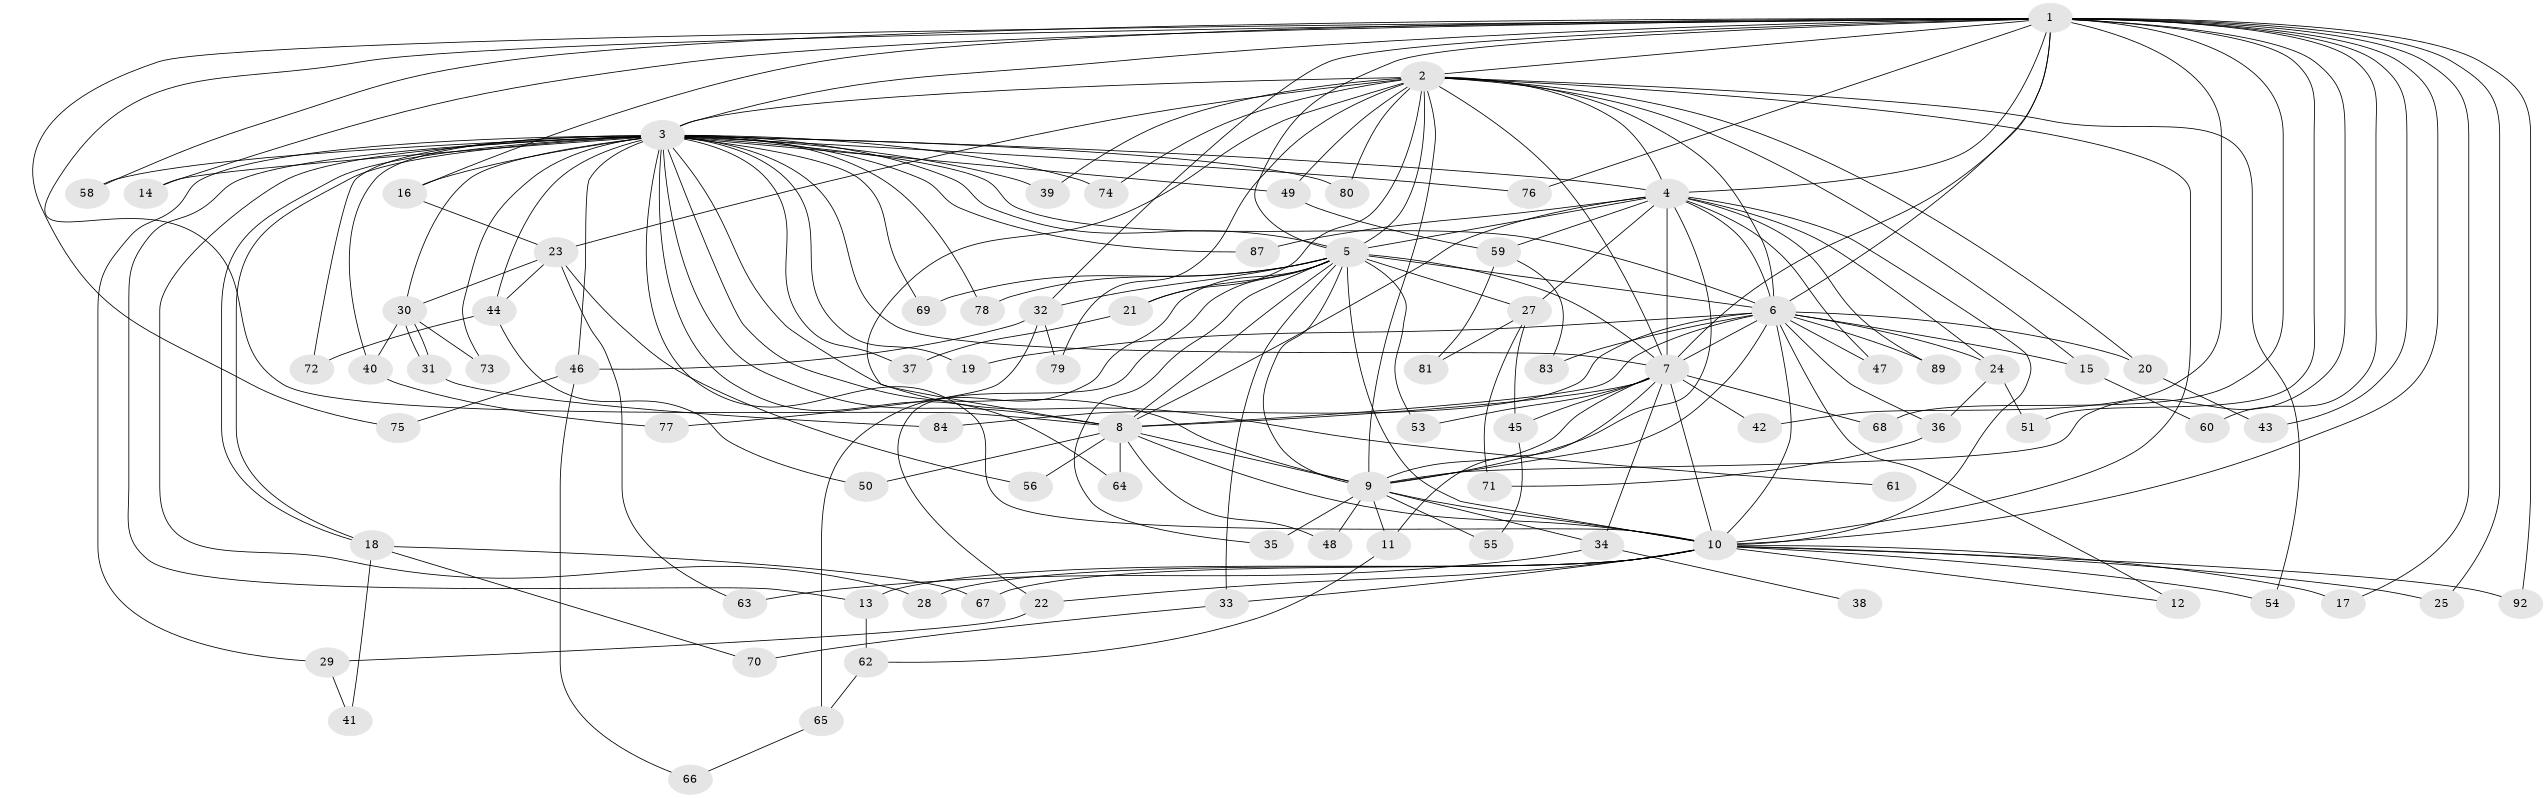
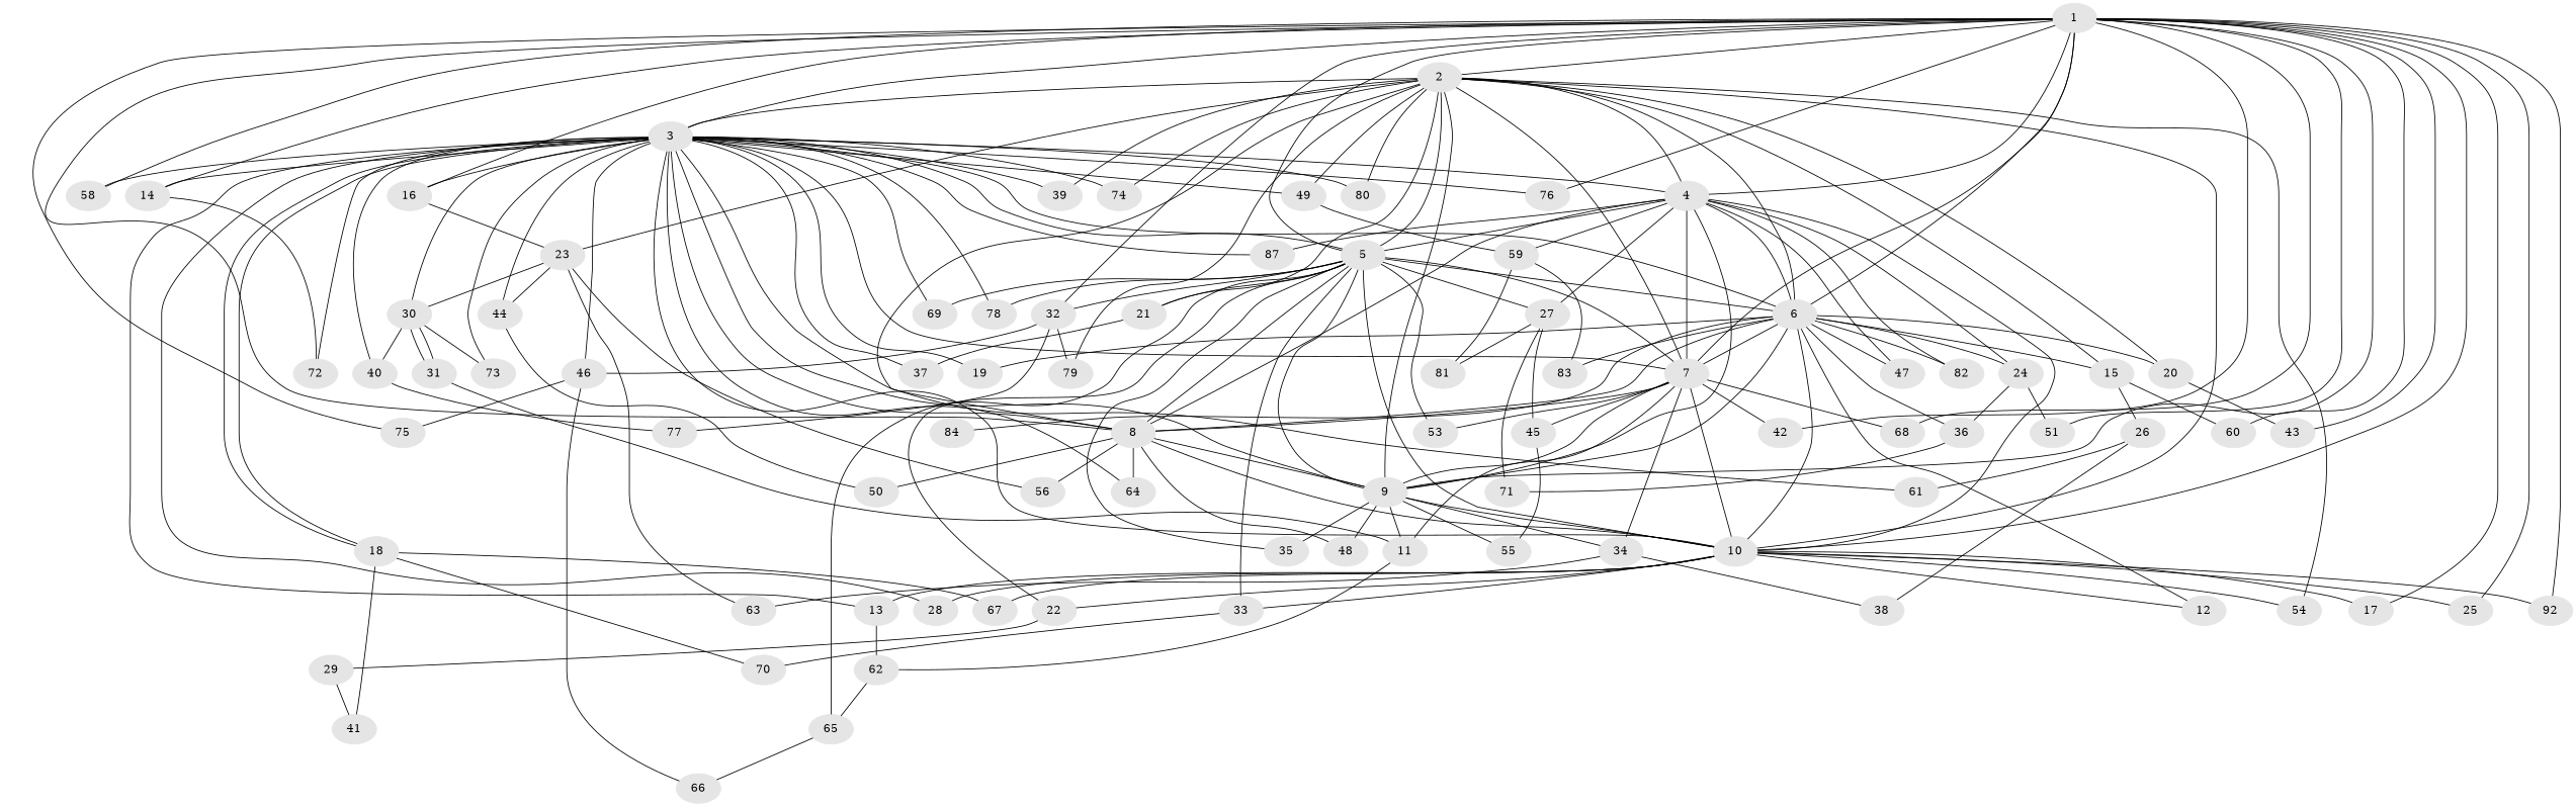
  graph {
    node [color=gray90 style=filled]
    1
    2
    3
    4
    5
    6
    7
    8
    9
    10
    14
    16
    17
    25
    32
    42
    43
    51
    n19 [label=92]
    58
    60
    68
    75
    76
    15
    20
    21
    23
    39
    49
    54
    74
    79
    80
    13
    18
    19
    28
    29
    30
    37
    40
    44
    46
    n45 [label=87]
    61
    64
    69
    72
    73
    78
    24
    27
    47
    59
-   82 [label=89]
+   82
    22
    33
    35
    53
    65
    12
    36
    83
    84
    11
    34
    45
    48
    50
    56
    55
    67
    77
+   26
    63
    62
    41
    70
    31
    66
    71
    81
    38
    1 -- 2
    1 -- 3
    1 -- 4
    1 -- 5
    1 -- 6
    1 -- 7
    1 -- 8
    1 -- 9
    1 -- 10
    1 -- 14
    1 -- 16
    1 -- 17
    1 -- 25
    1 -- 32
    1 -- 42
    1 -- 43
    1 -- 51
    1 -- n19
    1 -- 58
    1 -- 60
    1 -- 68
    1 -- 75
    1 -- 76
    2 -- 3
    2 -- 4
    2 -- 5
    2 -- 6
    2 -- 7
    2 -- 8
    2 -- 9
    2 -- 10
    2 -- 15
    2 -- 20
    2 -- 21
    2 -- 23
    2 -- 39
    2 -- 49
    2 -- 54
    2 -- 74
    2 -- 79
    2 -- 80
    3 -- 4
    3 -- 5
    3 -- 6
    3 -- 7
    3 -- 8
    3 -- 9
    3 -- 10
    3 -- 14
    3 -- 16
    3 -- 58
    3 -- 76
    3 -- 39
    3 -- 49
    3 -- 74
    3 -- 80
    3 -- 13
    3 -- 18
    3 -- 18
    3 -- 19
    3 -- 28
-   3 -- 29
    3 -- 30
    3 -- 37
    3 -- 40
    3 -- 44
    3 -- 46
    3 -- n45
    3 -- 61
    3 -- 64
    3 -- 69
    3 -- 72
    3 -- 73
    3 -- 78
    4 -- 5
    4 -- 6
    4 -- 7
    4 -- 8
    4 -- 9
    4 -- 10
    4 -- n45
    4 -- 24
    4 -- 27
    4 -- 47
    4 -- 59
    4 -- 82
    5 -- 6
    5 -- 7
    5 -- 8
    5 -- 9
    5 -- 10
    5 -- 32
    5 -- 21
    5 -- 69
    5 -- 78
    5 -- 27
    5 -- 22
    5 -- 33
    5 -- 35
    5 -- 53
    5 -- 65
    6 -- 7
    6 -- 8
    6 -- 9
    6 -- 10
    6 -- 15
    6 -- 20
    6 -- 19
    6 -- 24
    6 -- 47
    6 -- 82
    6 -- 12
    6 -- 36
    6 -- 83
    6 -- 84
    7 -- 8
    7 -- 9
    7 -- 10
    7 -- 42
    7 -- 68
    7 -- 53
    7 -- 11
    7 -- 34
    7 -- 45
    8 -- 9
    8 -- 10
    8 -- 64
    8 -- 48
    8 -- 50
    8 -- 56
    9 -- 10
    9 -- 35
    9 -- 11
    9 -- 34
    9 -- 48
    9 -- 55
    10 -- 17
    10 -- 25
    10 -- n19
    10 -- 54
    10 -- 13
    10 -- 28
    10 -- 22
    10 -- 33
    10 -- 12
    10 -- 67
    16 -- 23
    32 -- 79
    32 -- 46
    32 -- 77
    15 -- 60
+   15 -- 26
    20 -- 43
    21 -- 37
    23 -- 30
    23 -- 44
    23 -- 56
    23 -- 63
    49 -- 59
    13 -- 62
    18 -- 67
    18 -- 41
    18 -- 70
    29 -- 41
    30 -- 40
    30 -- 73
    30 -- 31
    30 -- 31
    40 -- 77
-   44 -- 72
+   14 -- 72
    44 -- 50
    46 -- 75
    46 -- 66
    24 -- 51
    24 -- 36
    27 -- 45
    27 -- 71
    27 -- 81
    59 -- 83
    59 -- 81
    22 -- 29
    33 -- 70
    65 -- 66
    36 -- 71
    11 -- 62
    34 -- 63
    34 -- 38
    45 -- 55
+   26 -- 61
+   26 -- 38
    62 -- 65
-   31 -- 84
+   31 -- 11
  }
